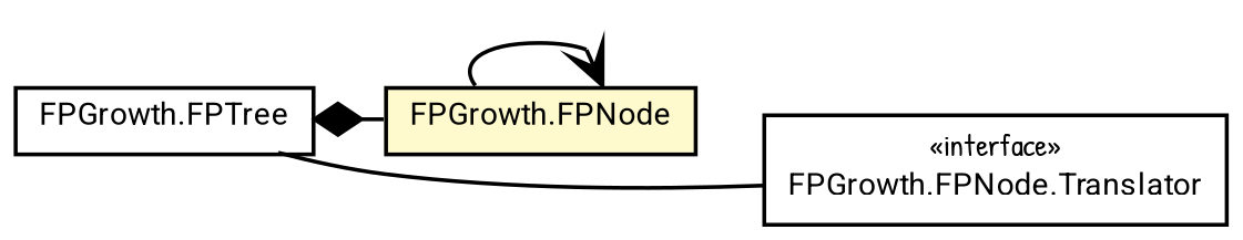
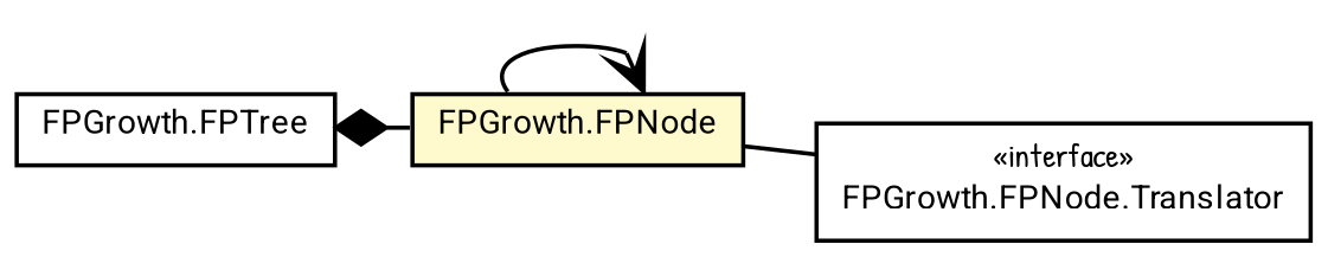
  digraph {
    fontname="Patrick Hand"
    nodesep=0.15
    rankdir=LR
    ranksep=0.25
    node [fontcolor=black fontname="Patrick Hand" fontsize=8 margin=0 shape=plaintext]
    edge [arrowhead=none color=black fontname="Patrick Hand" fontsize=7 labelfontname=Roboto labelfontsize=7]
    n1 [height=0 label=<<table title="de.lmu.ifi.dbs.elki.algorithm.itemsetmining.FPGrowth.FPTree" border="0" cellborder="1" cellspacing="0" cellpadding="2" href="FPGrowth.FPTree.html" target="_parent"> 		<tr><td><table border="0" cellspacing="0" cellpadding="1"> 		<tr><td align="center" balign="center"> <font face="Roboto">FPGrowth.FPTree</font> </td></tr> 		</table></td></tr> 		</table>> width=0]
    n2 [height=0 label=<<table title="de.lmu.ifi.dbs.elki.algorithm.itemsetmining.FPGrowth.FPNode" border="0" cellborder="1" cellspacing="0" cellpadding="2" bgcolor="lemonChiffon" href="FPGrowth.FPNode.html" target="_parent"> 		<tr><td><table border="0" cellspacing="0" cellpadding="1"> 		<tr><td align="center" balign="center"> <font face="Roboto">FPGrowth.FPNode</font> </td></tr> 		</table></td></tr> 		</table>> width=0]
    n3 [height=0 label=<<table title="de.lmu.ifi.dbs.elki.algorithm.itemsetmining.FPGrowth.FPNode.Translator" border="0" cellborder="1" cellspacing="0" cellpadding="2" href="FPGrowth.FPNode.Translator.html" target="_parent"> 		<tr><td><table border="0" cellspacing="0" cellpadding="1"> 		<tr><td align="center" balign="center"> &#171;interface&#187; </td></tr> 		<tr><td align="center" balign="center"> <font face="Roboto">FPGrowth.FPNode.Translator</font> </td></tr> 		</table></td></tr> 		</table>> width=0]
    n1 -> n2 [arrowtail=diamond dir=back weight=6]
    n2 -> n2 [arrowhead=open weight=1]
-   n1 -> n3 [weight=2]
+   n2 -> n3 [weight=2]
  }
